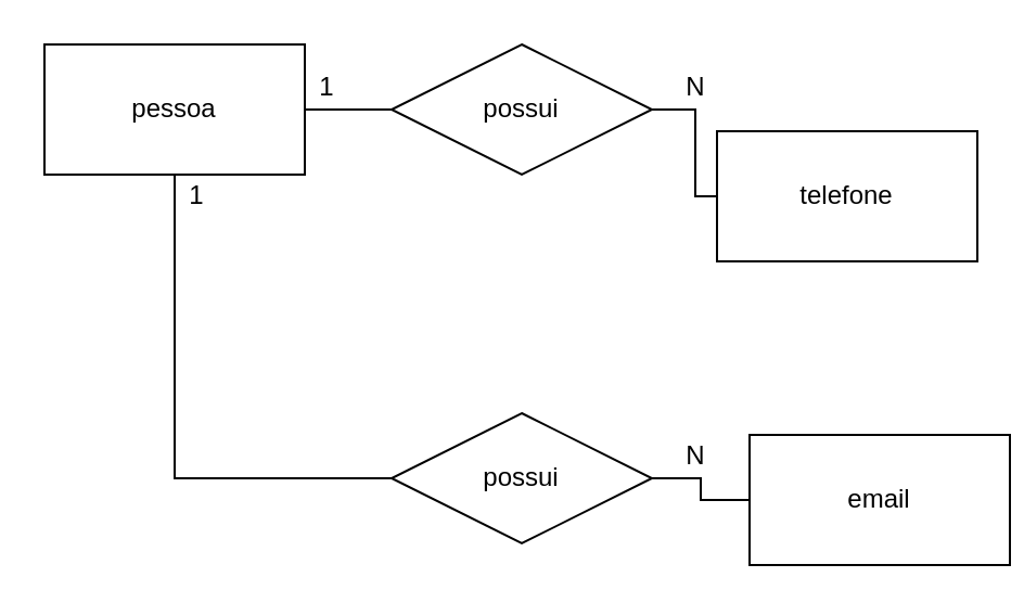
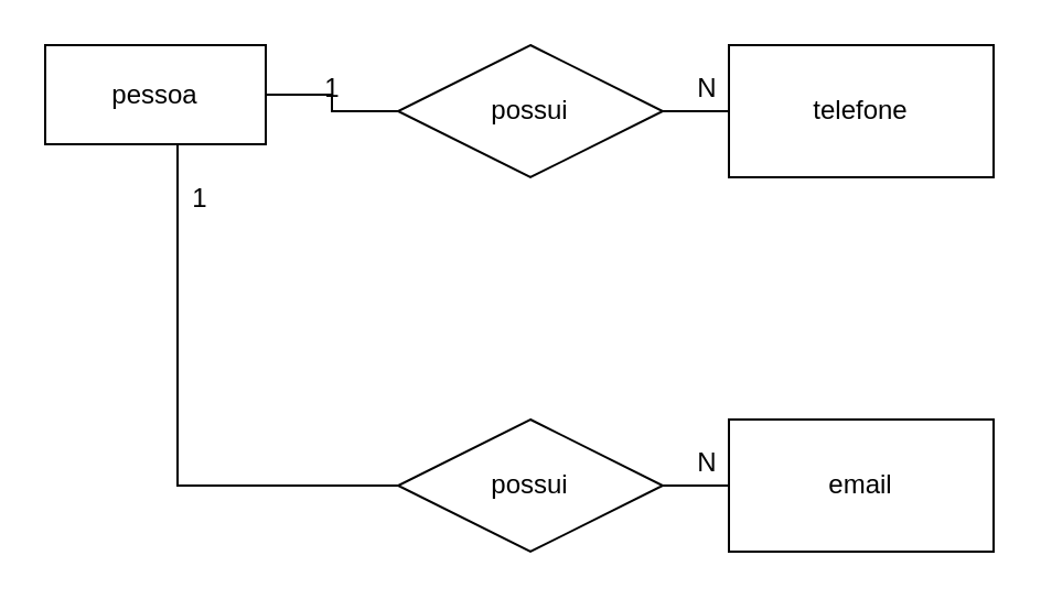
  <mxCell id="0" />
  <mxCell id="1" parent="0" />
  <mxCell id="2" style="edgeStyle=orthogonalEdgeStyle;rounded=0;orthogonalLoop=1;jettySize=auto;html=1;endArrow=none;endFill=0;" parent="1" source="4" target="7" edge="1"><mxGeometry relative="1" as="geometry" /></mxCell>
  <mxCell id="3" style="edgeStyle=orthogonalEdgeStyle;rounded=0;orthogonalLoop=1;jettySize=auto;html=1;entryX=0;entryY=0.5;entryDx=0;entryDy=0;endArrow=none;endFill=0;" parent="1" source="4" target="10" edge="1"><mxGeometry relative="1" as="geometry"><Array as="points"><mxPoint x="80" y="220" /></Array></mxGeometry></mxCell>
- <mxCell id="4" value="pessoa" style="rounded=0;whiteSpace=wrap;html=1;" parent="1" vertex="1"><mxGeometry x="20" y="20" width="120" height="60" as="geometry" /></mxCell>
- <mxCell id="5" value="telefone" style="rounded=0;whiteSpace=wrap;html=1;" parent="1" vertex="1"><mxGeometry x="330" y="60" width="120" height="60" as="geometry" /></mxCell>
+ <mxCell id="4" value="pessoa" style="rounded=0;whiteSpace=wrap;html=1;" parent="1" vertex="1"><mxGeometry x="20" y="20" width="100" height="45" as="geometry" /></mxCell>
+ <mxCell id="5" value="telefone" style="rounded=0;whiteSpace=wrap;html=1;" parent="1" vertex="1"><mxGeometry x="330" y="20" width="120" height="60" as="geometry" /></mxCell>
  <mxCell id="6" style="edgeStyle=orthogonalEdgeStyle;rounded=0;orthogonalLoop=1;jettySize=auto;html=1;endArrow=none;endFill=0;" parent="1" source="7" target="5" edge="1"><mxGeometry relative="1" as="geometry" /></mxCell>
  <mxCell id="7" value="possui" style="shape=rhombus;perimeter=rhombusPerimeter;whiteSpace=wrap;html=1;align=center;" parent="1" vertex="1"><mxGeometry x="180" y="20" width="120" height="60" as="geometry" /></mxCell>
- <mxCell id="8" value="email" style="rounded=0;whiteSpace=wrap;html=1;" parent="1" vertex="1"><mxGeometry x="345" y="200" width="120" height="60" as="geometry" /></mxCell>
+ <mxCell id="8" value="email" style="rounded=0;whiteSpace=wrap;html=1;" parent="1" vertex="1"><mxGeometry x="330" y="190" width="120" height="60" as="geometry" /></mxCell>
  <mxCell id="9" style="edgeStyle=orthogonalEdgeStyle;rounded=0;orthogonalLoop=1;jettySize=auto;html=1;endArrow=none;endFill=0;" parent="1" source="10" target="8" edge="1"><mxGeometry relative="1" as="geometry" /></mxCell>
  <mxCell id="10" value="possui" style="shape=rhombus;perimeter=rhombusPerimeter;whiteSpace=wrap;html=1;align=center;" parent="1" vertex="1"><mxGeometry x="180" y="190" width="120" height="60" as="geometry" /></mxCell>
  <mxCell id="11" value="1" style="text;html=1;align=center;verticalAlign=middle;resizable=0;points=[];autosize=1;strokeColor=none;" parent="1" vertex="1"><mxGeometry x="140" y="30" width="20" height="20" as="geometry" /></mxCell>
  <mxCell id="12" value="N" style="text;html=1;align=center;verticalAlign=middle;resizable=0;points=[];autosize=1;strokeColor=none;" parent="1" vertex="1"><mxGeometry x="310" y="30" width="20" height="20" as="geometry" /></mxCell>
  <mxCell id="13" value="N" style="text;html=1;align=center;verticalAlign=middle;resizable=0;points=[];autosize=1;strokeColor=none;" parent="1" vertex="1"><mxGeometry x="310" y="200" width="20" height="20" as="geometry" /></mxCell>
  <mxCell id="14" value="1" style="text;html=1;align=center;verticalAlign=middle;resizable=0;points=[];autosize=1;strokeColor=none;" parent="1" vertex="1"><mxGeometry x="80" y="80" width="20" height="20" as="geometry" /></mxCell>
